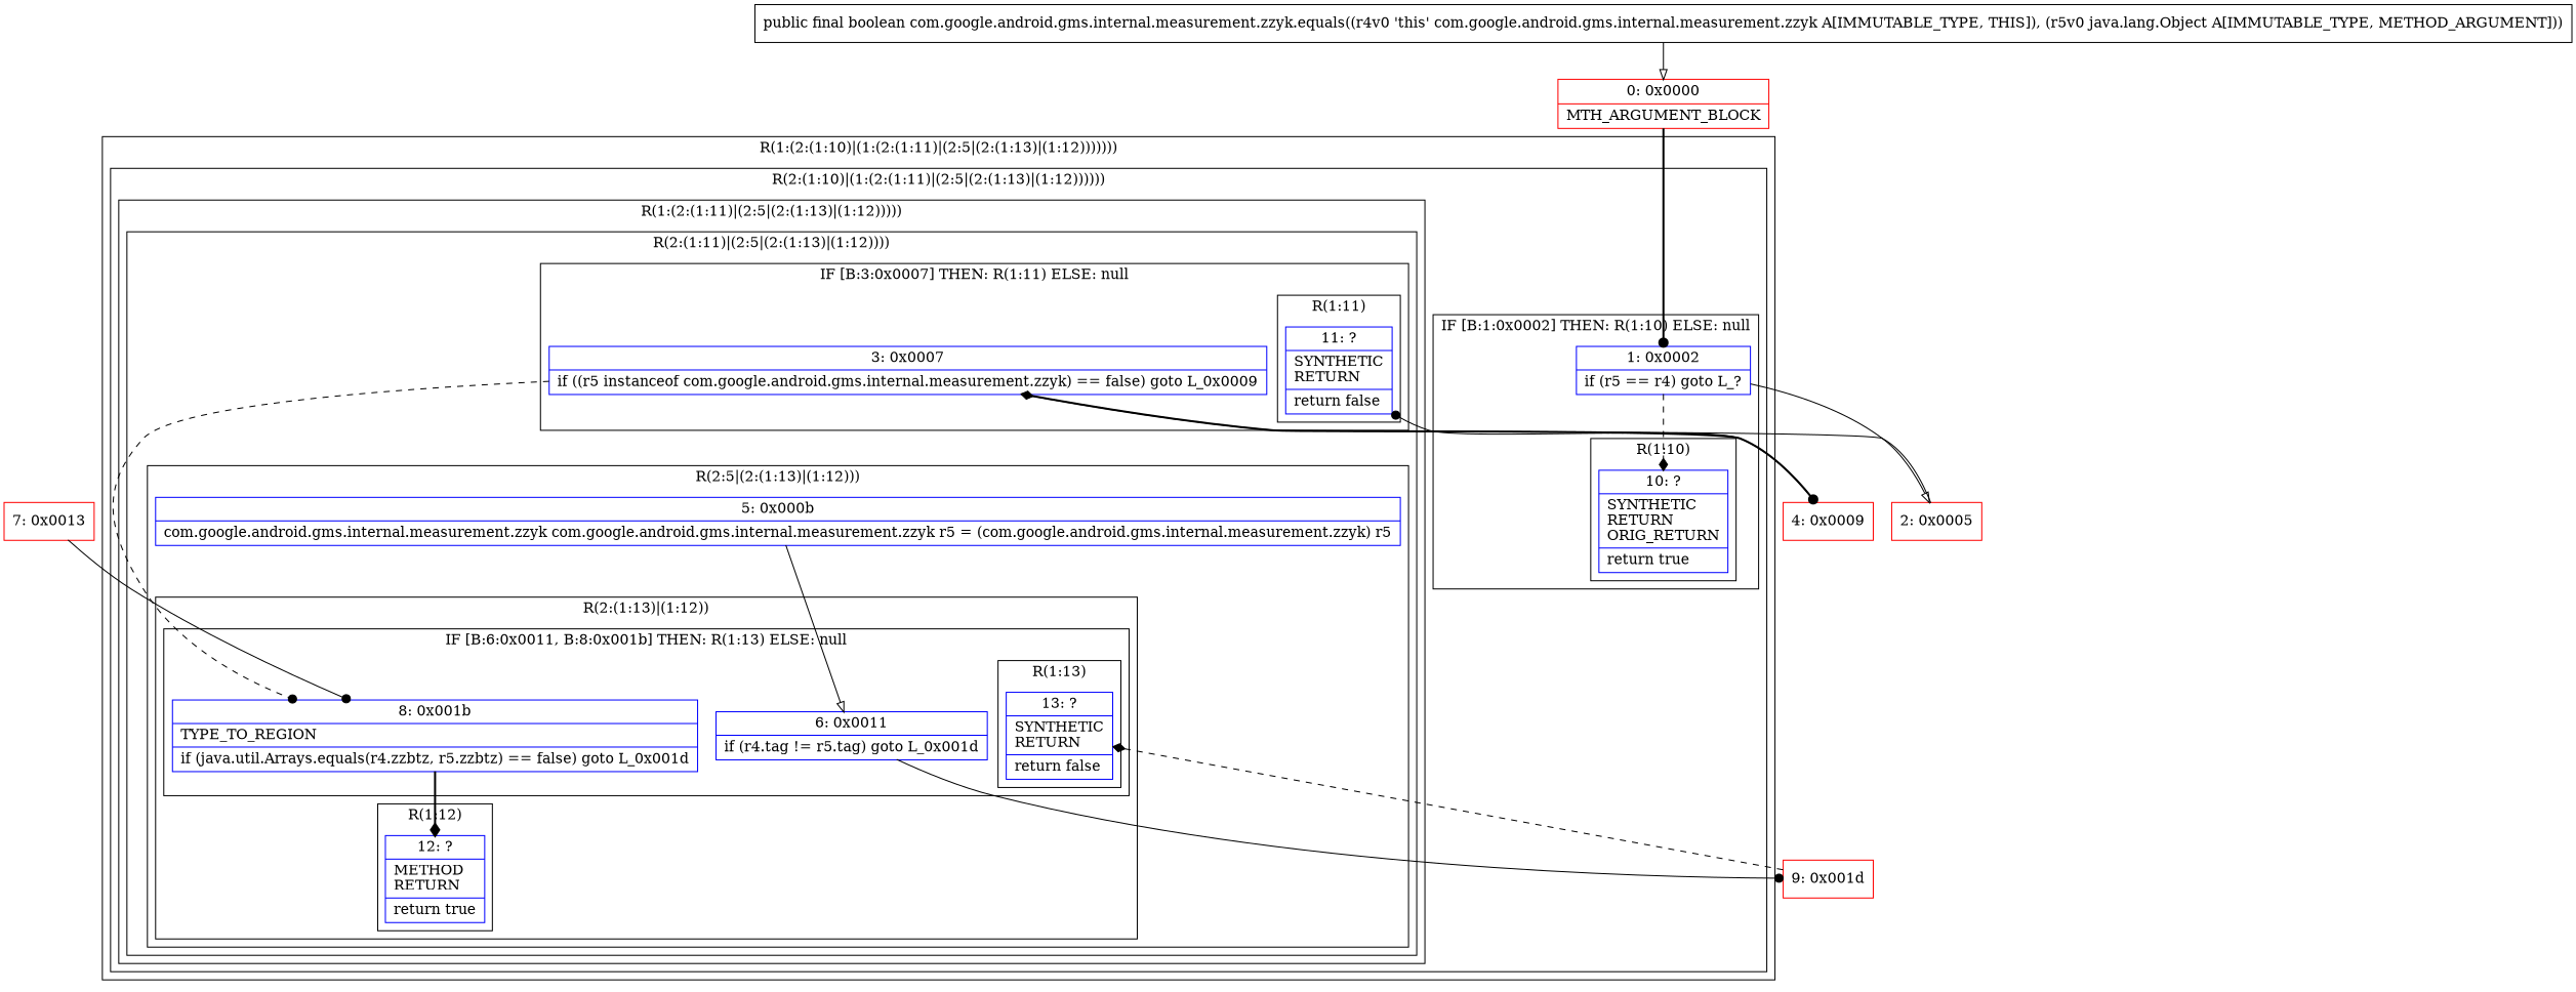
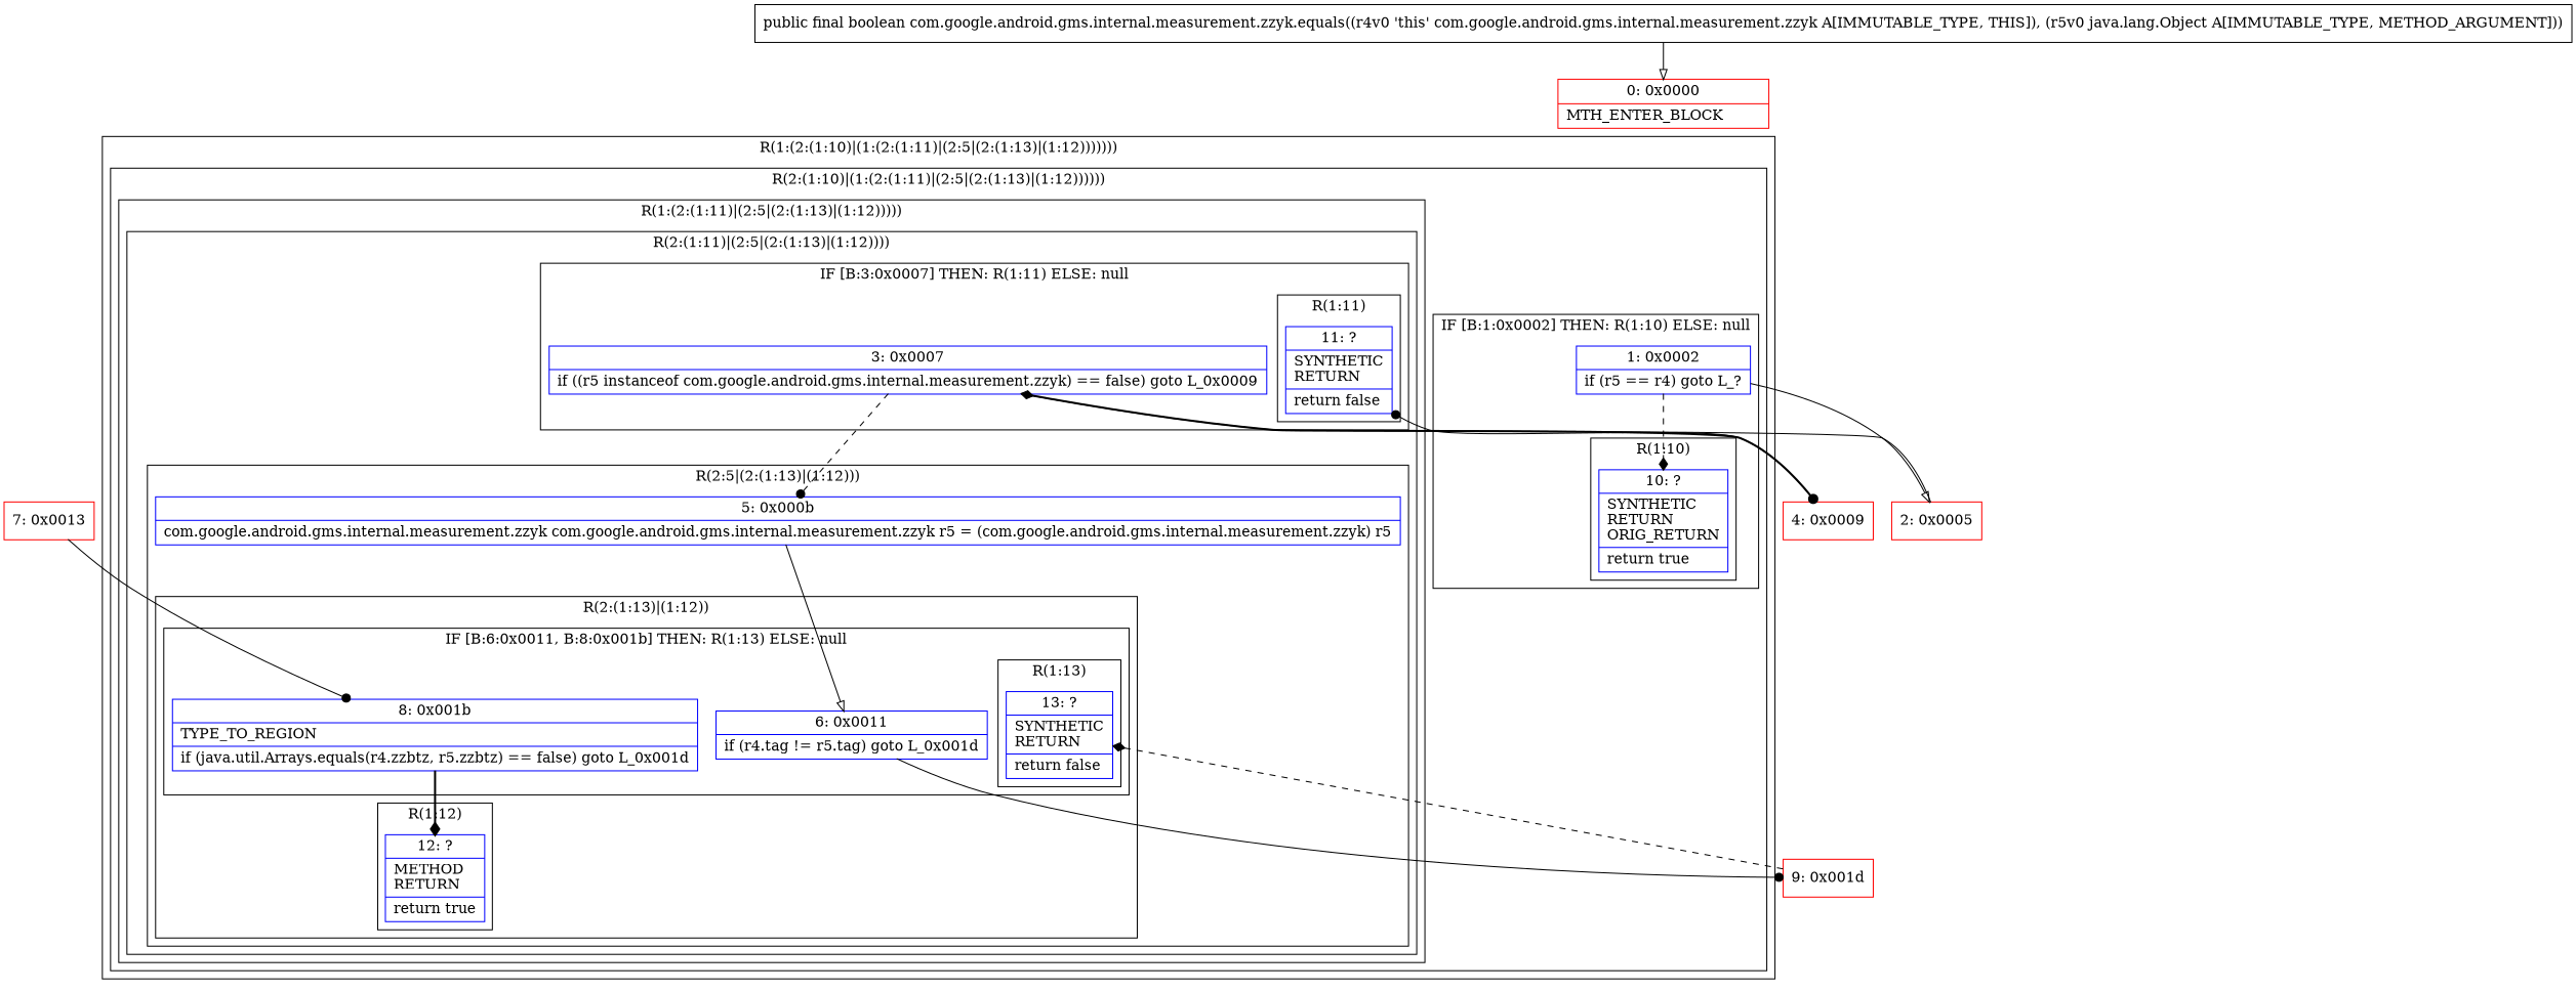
  digraph {
    node [color=blue shape=record]
    edge [arrowhead=dot style=solid]
    n1 [label="{10\:\ ?|SYNTHETIC\lRETURN\lORIG_RETURN\l|return true\l}"]
    n2 [label="{1\:\ 0x0002|if (r5 == r4) goto L_?\l}"]
    n3 [label="{11\:\ ?|SYNTHETIC\lRETURN\l|return false\l}"]
    n4 [label="{3\:\ 0x0007|if ((r5 instanceof com.google.android.gms.internal.measurement.zzyk) == false) goto L_0x0009\l}"]
    n5 [label="{13\:\ ?|SYNTHETIC\lRETURN\l|return false\l}"]
    n6 [label="{6\:\ 0x0011|if (r4.tag != r5.tag) goto L_0x001d\l}"]
    n7 [label="{8\:\ 0x001b|TYPE_TO_REGION\l|if (java.util.Arrays.equals(r4.zzbtz, r5.zzbtz) == false) goto L_0x001d\l}"]
    n8 [label="{12\:\ ?|METHOD\lRETURN\l|return true\l}"]
    n9 [label="{5\:\ 0x000b|com.google.android.gms.internal.measurement.zzyk com.google.android.gms.internal.measurement.zzyk r5 = (com.google.android.gms.internal.measurement.zzyk) r5\l}"]
    n10 [color=red label="{2\:\ 0x0005}"]
    n11 [color=red label="{4\:\ 0x0009}"]
    n12 [color=red label="{9\:\ 0x001d}"]
    n13 [color=red label="{7\:\ 0x0013}"]
-   n14 [color=red label="{0\:\ 0x0000|MTH_ARGUMENT_BLOCK\l}"]
+   n14 [color=red label="{0\:\ 0x0000|MTH_ENTER_BLOCK\l}"]
    n15 [label="{public final boolean com.google.android.gms.internal.measurement.zzyk.equals((r4v0 'this' com.google.android.gms.internal.measurement.zzyk A[IMMUTABLE_TYPE, THIS]), (r5v0 java.lang.Object A[IMMUTABLE_TYPE, METHOD_ARGUMENT])) }" color=""]
    subgraph cluster_1 {
      label="R(1:(2:(1:10)|(1:(2:(1:11)|(2:5|(2:(1:13)|(1:12)))))))"
      subgraph cluster_2 {
        label="R(2:(1:10)|(1:(2:(1:11)|(2:5|(2:(1:13)|(1:12))))))"
        subgraph cluster_3 {
          label="IF [B:1:0x0002] THEN: R(1:10) ELSE: null"
          n2
          subgraph cluster_4 {
            label="R(1:10)"
            n1
          }
        }
        subgraph cluster_5 {
          label="R(1:(2:(1:11)|(2:5|(2:(1:13)|(1:12)))))"
          subgraph cluster_6 {
            label="R(2:(1:11)|(2:5|(2:(1:13)|(1:12))))"
            subgraph cluster_7 {
              label="IF [B:3:0x0007] THEN: R(1:11) ELSE: null"
              n4
              subgraph cluster_8 {
                label="R(1:11)"
                n3
              }
            }
            subgraph cluster_9 {
              label="R(2:5|(2:(1:13)|(1:12)))"
              n9
              subgraph cluster_10 {
                label="R(2:(1:13)|(1:12))"
                subgraph cluster_11 {
                  label="IF [B:6:0x0011, B:8:0x001b] THEN: R(1:13) ELSE: null"
                  n6
                  n7
                  subgraph cluster_12 {
                    label="R(1:13)"
                    n5
                  }
                }
                subgraph cluster_13 {
                  label="R(1:12)"
                  n8
                }
              }
            }
          }
        }
      }
    }
    n2 -> n1 [arrowhead=diamond style=dashed]
    n2 -> n10 [arrowhead=onormal]
-   n4 -> n7 [style=dashed]
+   n4 -> n9 [style=dashed]
    n4 -> n11 [style=bold]
    n6 -> n12
    n7 -> n8 [arrowhead=diamond style=bold]
    n9 -> n6 [arrowhead=onormal]
    n10 -> n4 [arrowhead=diamond]
    n11 -> n3
    n12 -> n5 [arrowhead=diamond style=dashed]
    n13 -> n7
-   n14 -> n2 [style=bold]
    n15 -> n14 [arrowhead=onormal]
  }
